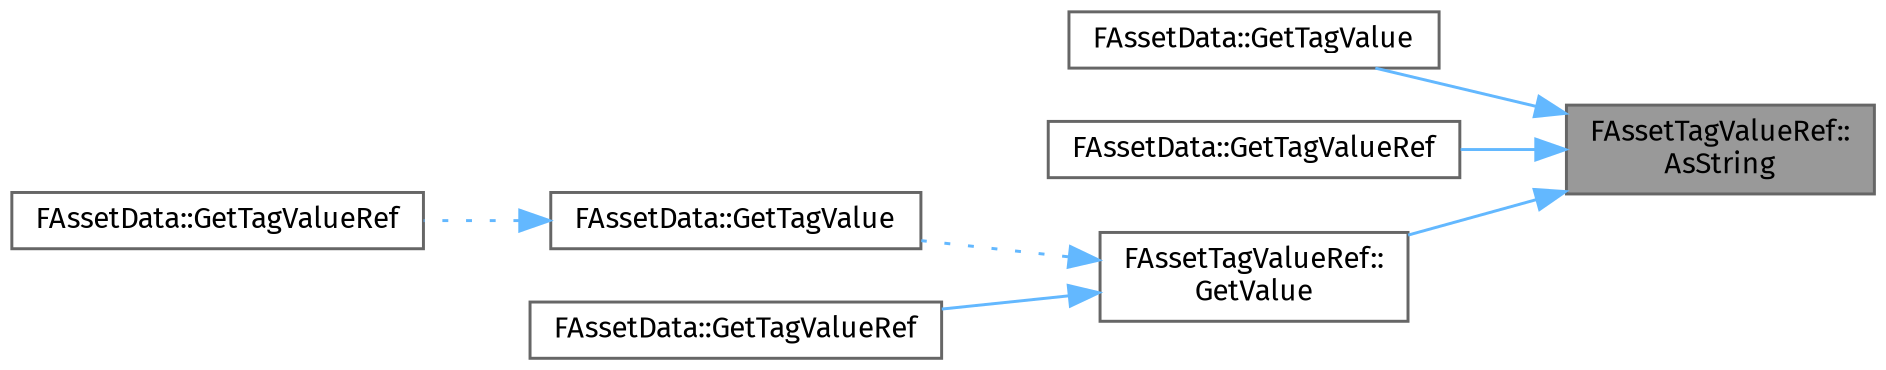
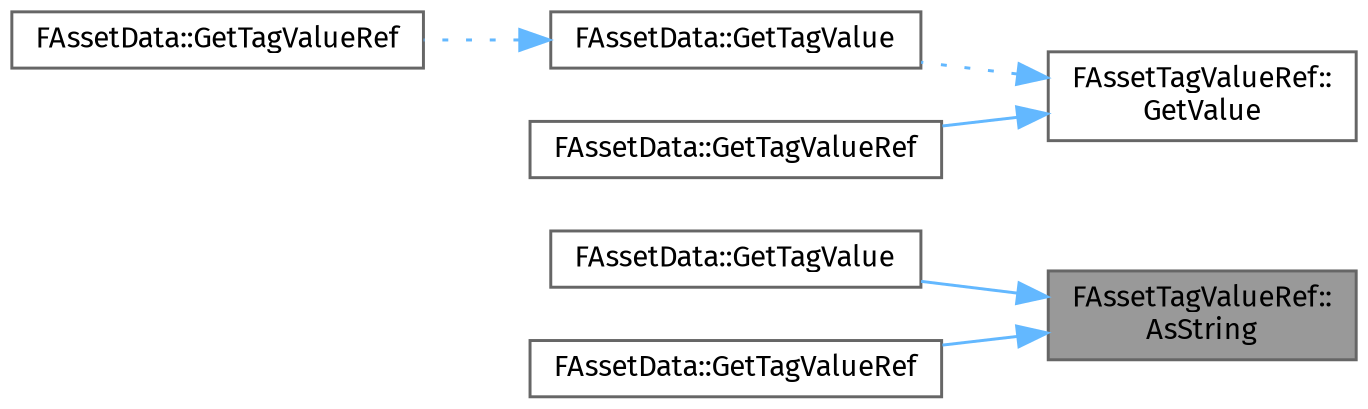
  digraph {
    rankdir=RL
    fontname="Fira Sans"
    node [color=grey40 fillcolor=white fontname="Fira Sans" fontsize=10 shape=box style=filled]
    edge [color=steelblue1 dir=back fontname="Fira Sans" fontsize=10 labelfontname=Helvetica labelfontsize=10 style=solid]
    n1 [color=gray40 fillcolor=grey60 fontcolor=black height=0.2 label="FAssetTagValueRef::\lAsString" width=0.4]
    n2 [height=0.2 label="FAssetData::GetTagValue" width=0.4]
    n3 [height=0.2 label="FAssetData::GetTagValueRef" width=0.4]
    n4 [height=0.2 label="FAssetTagValueRef::\lGetValue" width=0.4]
    n5 [height=0.2 label="FAssetData::GetTagValue" width=0.4]
    n6 [height=0.2 label="FAssetData::GetTagValueRef" width=0.4]
    n7 [height=0.2 label="FAssetData::GetTagValueRef" width=0.4]
    n1 -> n2
    n1 -> n3
-   n1 -> n4
    n4 -> n5 [style=dotted]
    n4 -> n6
    n5 -> n7 [style=dotted]
  }
